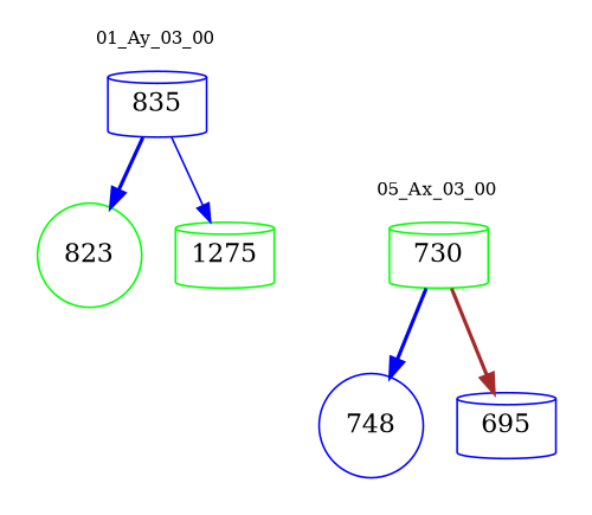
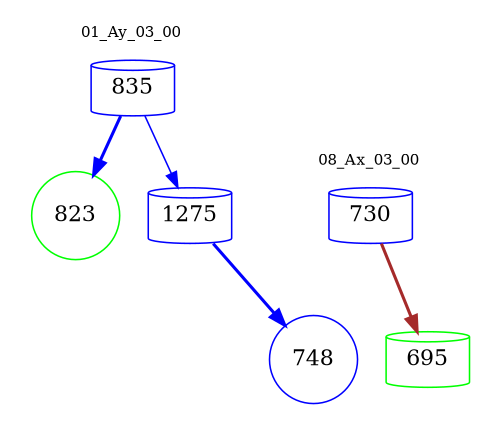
  digraph {
    node [color=blue shape=cylinder]
    edge [color=blue style=bold]
    n1 [label=835]
    n2 [color=green label=823 shape=circle]
-   n3 [color=green label=1275]
-   n4 [color=green label=730]
-   n5 [label=695]
+   n3 [label=1275]
+   n4 [label=730]
+   n5 [color=green label=695]
    n6 [label=748 shape=circle]
    subgraph cluster_1 {
      color=white
      fontsize=10
      label="01_Ay_03_00"
      n1
      n2
      n3
    }
    subgraph cluster_2 {
      color=white
      fontsize=10
-     label="05_Ax_03_00"
+     label="08_Ax_03_00"
      n4
      n5
      n6
    }
    n1 -> n2
    n1 -> n3 [style=solid]
    n4 -> n5 [color=brown]
-   n4 -> n6
+   n3 -> n6
  }
